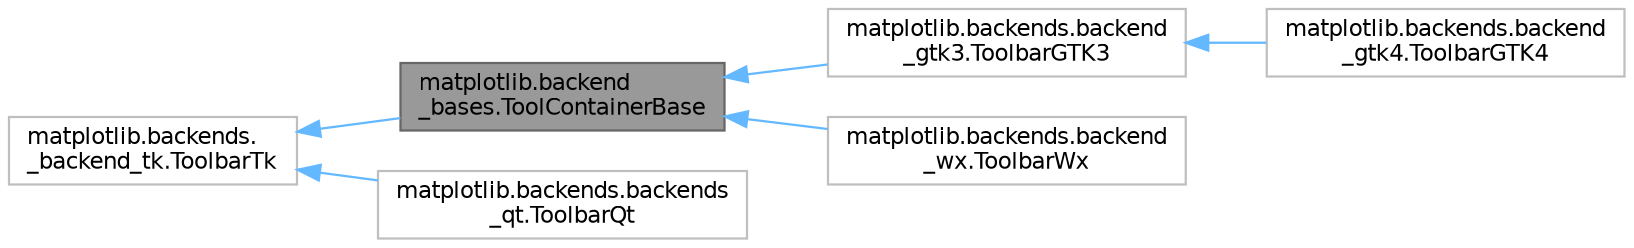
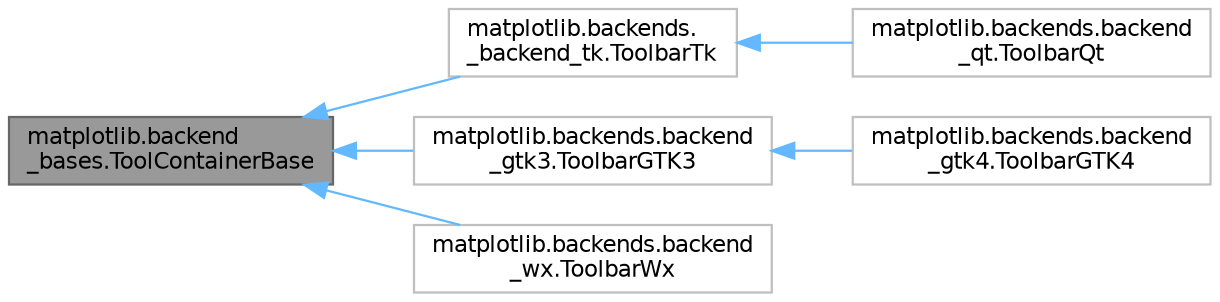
  digraph {
    rankdir=LR
    node [color=grey75 fillcolor=white fontname=Helvetica fontsize=10 shape=box style=filled]
    edge [color=steelblue1 dir=back fontname=Helvetica fontsize=10 labelfontname=Helvetica labelfontsize=10 style=solid]
    n1 [color=gray40 fillcolor=grey60 fontcolor=black height=0.2 label="matplotlib.backend\l_bases.ToolContainerBase" width=0.4]
    n2 [height=0.2 label="matplotlib.backends.\l_backend_tk.ToolbarTk" width=0.4]
    n3 [height=0.2 label="matplotlib.backends.backend\l_gtk3.ToolbarGTK3" width=0.4]
    n4 [height=0.2 label="matplotlib.backends.backend\l_wx.ToolbarWx" width=0.4]
-   n5 [height=0.2 label="matplotlib.backends.backends\l_qt.ToolbarQt" width=0.4]
+   n5 [height=0.2 label="matplotlib.backends.backend\l_qt.ToolbarQt" width=0.4]
    n6 [height=0.2 label="matplotlib.backends.backend\l_gtk4.ToolbarGTK4" width=0.4]
-   n2 -> n1
+   n1 -> n2
    n1 -> n3
    n1 -> n4
    n2 -> n5
    n3 -> n6
  }
